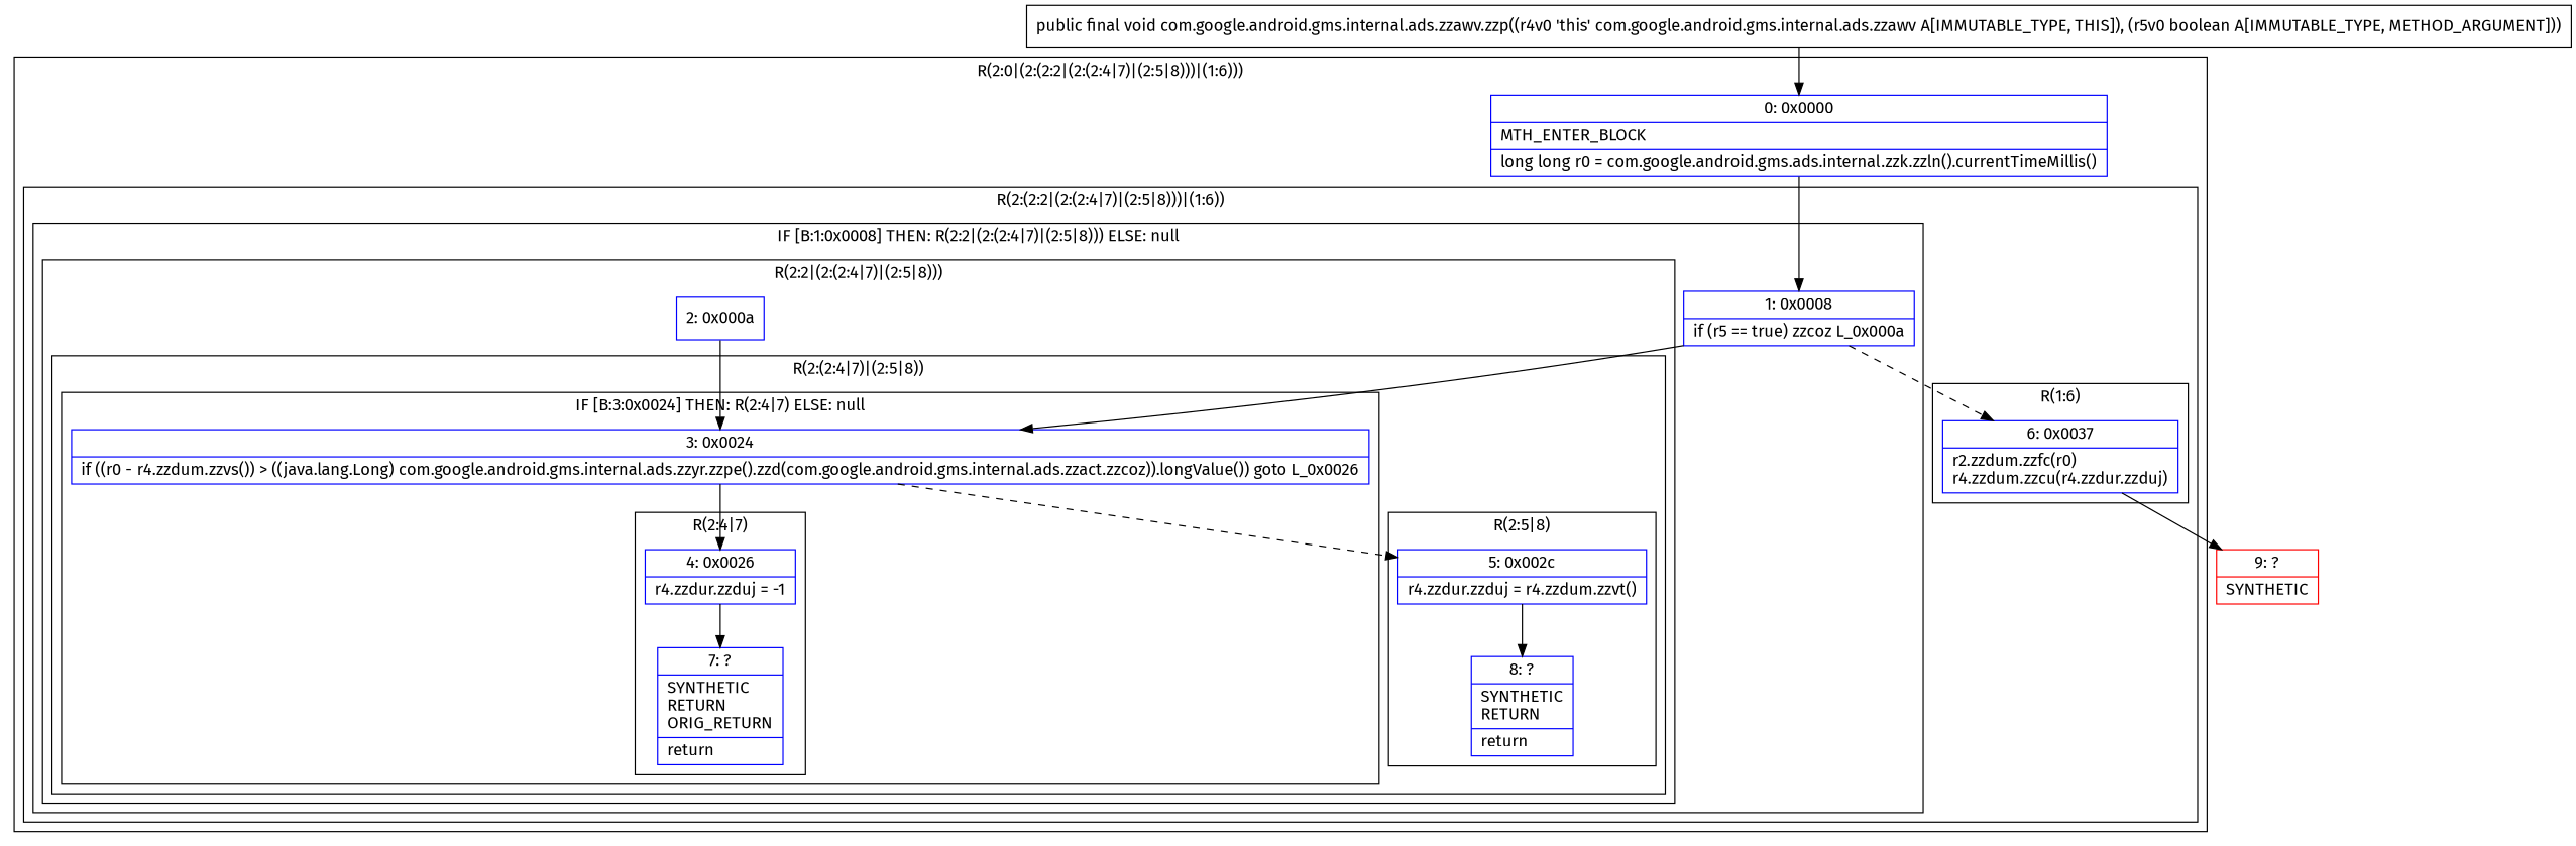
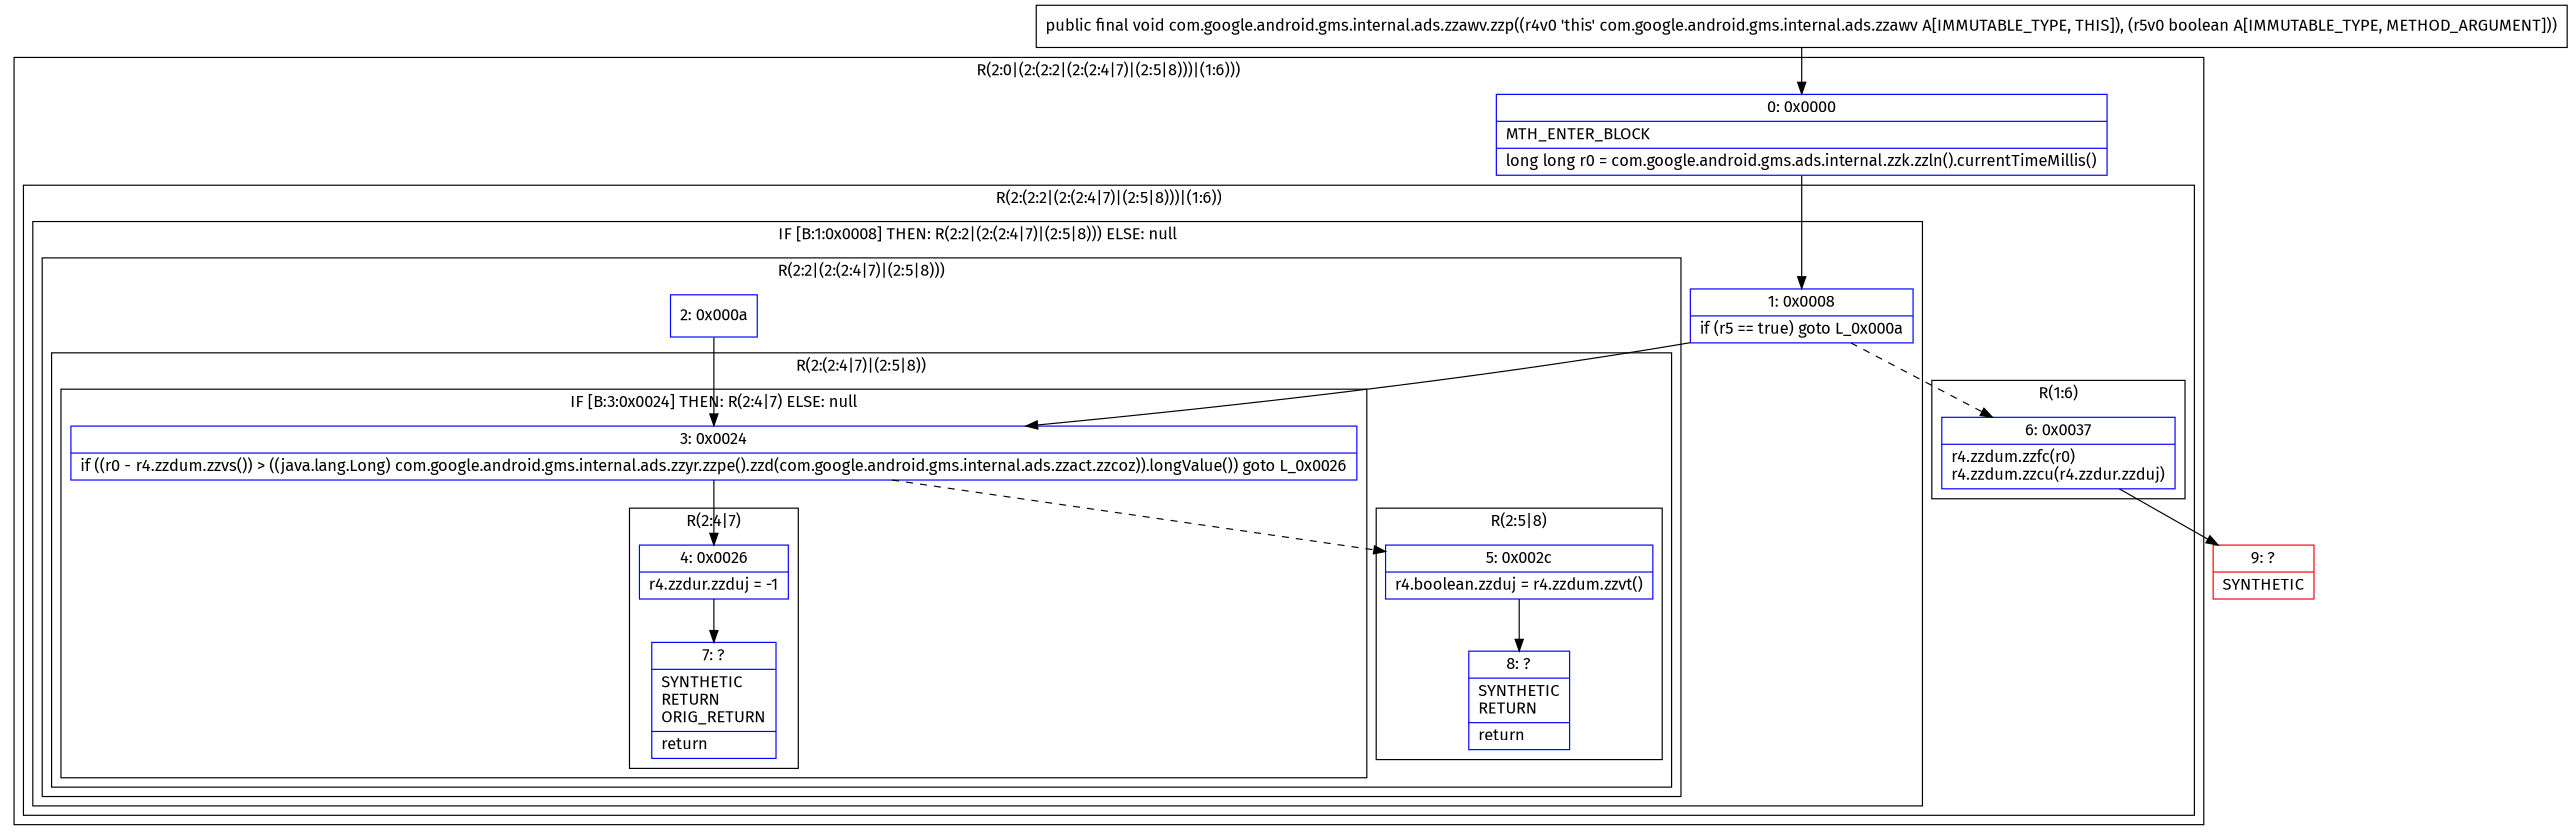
  digraph {
    fontname="Fira Sans"
    node [color=blue fontname="Fira Sans" shape=record]
    edge [fontname="Fira Sans"]
    n1 [label="{4\:\ 0x0026|r4.zzdur.zzduj = \-1\l}"]
    n2 [label="{7\:\ ?|SYNTHETIC\lRETURN\lORIG_RETURN\l|return\l}"]
    n3 [label="{3\:\ 0x0024|if ((r0 \- r4.zzdum.zzvs()) \> ((java.lang.Long) com.google.android.gms.internal.ads.zzyr.zzpe().zzd(com.google.android.gms.internal.ads.zzact.zzcoz)).longValue()) goto L_0x0026\l}"]
-   n4 [label="{5\:\ 0x002c|r4.zzdur.zzduj = r4.zzdum.zzvt()\l}"]
+   n4 [label="{5\:\ 0x002c|r4.boolean.zzduj = r4.zzdum.zzvt()\l}"]
    n5 [label="{8\:\ ?|SYNTHETIC\lRETURN\l|return\l}"]
    n6 [label="{2\:\ 0x000a}"]
-   n7 [label="{1\:\ 0x0008|if (r5 == true) zzcoz L_0x000a\l}"]
-   n8 [label="{6\:\ 0x0037|r2.zzdum.zzfc(r0)\lr4.zzdum.zzcu(r4.zzdur.zzduj)\l}"]
+   n7 [label="{1\:\ 0x0008|if (r5 == true) goto L_0x000a\l}"]
+   n8 [label="{6\:\ 0x0037|r4.zzdum.zzfc(r0)\lr4.zzdum.zzcu(r4.zzdur.zzduj)\l}"]
    n9 [label="{0\:\ 0x0000|MTH_ENTER_BLOCK\l|long long r0 = com.google.android.gms.ads.internal.zzk.zzln().currentTimeMillis()\l}"]
    n10 [color=red label="{9\:\ ?|SYNTHETIC\l}"]
    n11 [label="{public final void com.google.android.gms.internal.ads.zzawv.zzp((r4v0 'this' com.google.android.gms.internal.ads.zzawv A[IMMUTABLE_TYPE, THIS]), (r5v0 boolean A[IMMUTABLE_TYPE, METHOD_ARGUMENT])) }" color=""]
    subgraph cluster_1 {
      label="R(2:0|(2:(2:2|(2:(2:4|7)|(2:5|8)))|(1:6)))"
      n9
      subgraph cluster_2 {
        label="R(2:(2:2|(2:(2:4|7)|(2:5|8)))|(1:6))"
        subgraph cluster_3 {
          label="IF [B:1:0x0008] THEN: R(2:2|(2:(2:4|7)|(2:5|8))) ELSE: null"
          n7
          subgraph cluster_4 {
            label="R(2:2|(2:(2:4|7)|(2:5|8)))"
            n6
            subgraph cluster_5 {
              label="R(2:(2:4|7)|(2:5|8))"
              subgraph cluster_6 {
                label="IF [B:3:0x0024] THEN: R(2:4|7) ELSE: null"
                n3
                subgraph cluster_7 {
                  label="R(2:4|7)"
                  n1
                  n2
                }
              }
              subgraph cluster_8 {
                label="R(2:5|8)"
                n4
                n5
              }
            }
          }
        }
        subgraph cluster_9 {
          label="R(1:6)"
          n8
        }
      }
    }
    n1 -> n2
    n3 -> n1
    n3 -> n4 [style=dashed]
    n4 -> n5
    n6 -> n3
    n7 -> n3
    n7 -> n8 [style=dashed]
    n8 -> n10
    n9 -> n7
    n11 -> n9
  }
